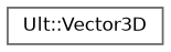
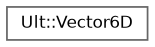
  digraph {
    rankdir=LR
-   n1 [color=grey40 fillcolor=white fontname=Helvetica fontsize=10 height=0.2 label="Ult::Vector3D" shape=box style=filled width=0.4]
+   n1 [color=grey40 fillcolor=white fontname=Helvetica fontsize=10 height=0.2 label="Ult::Vector6D" shape=box style=filled width=0.4]
  }
